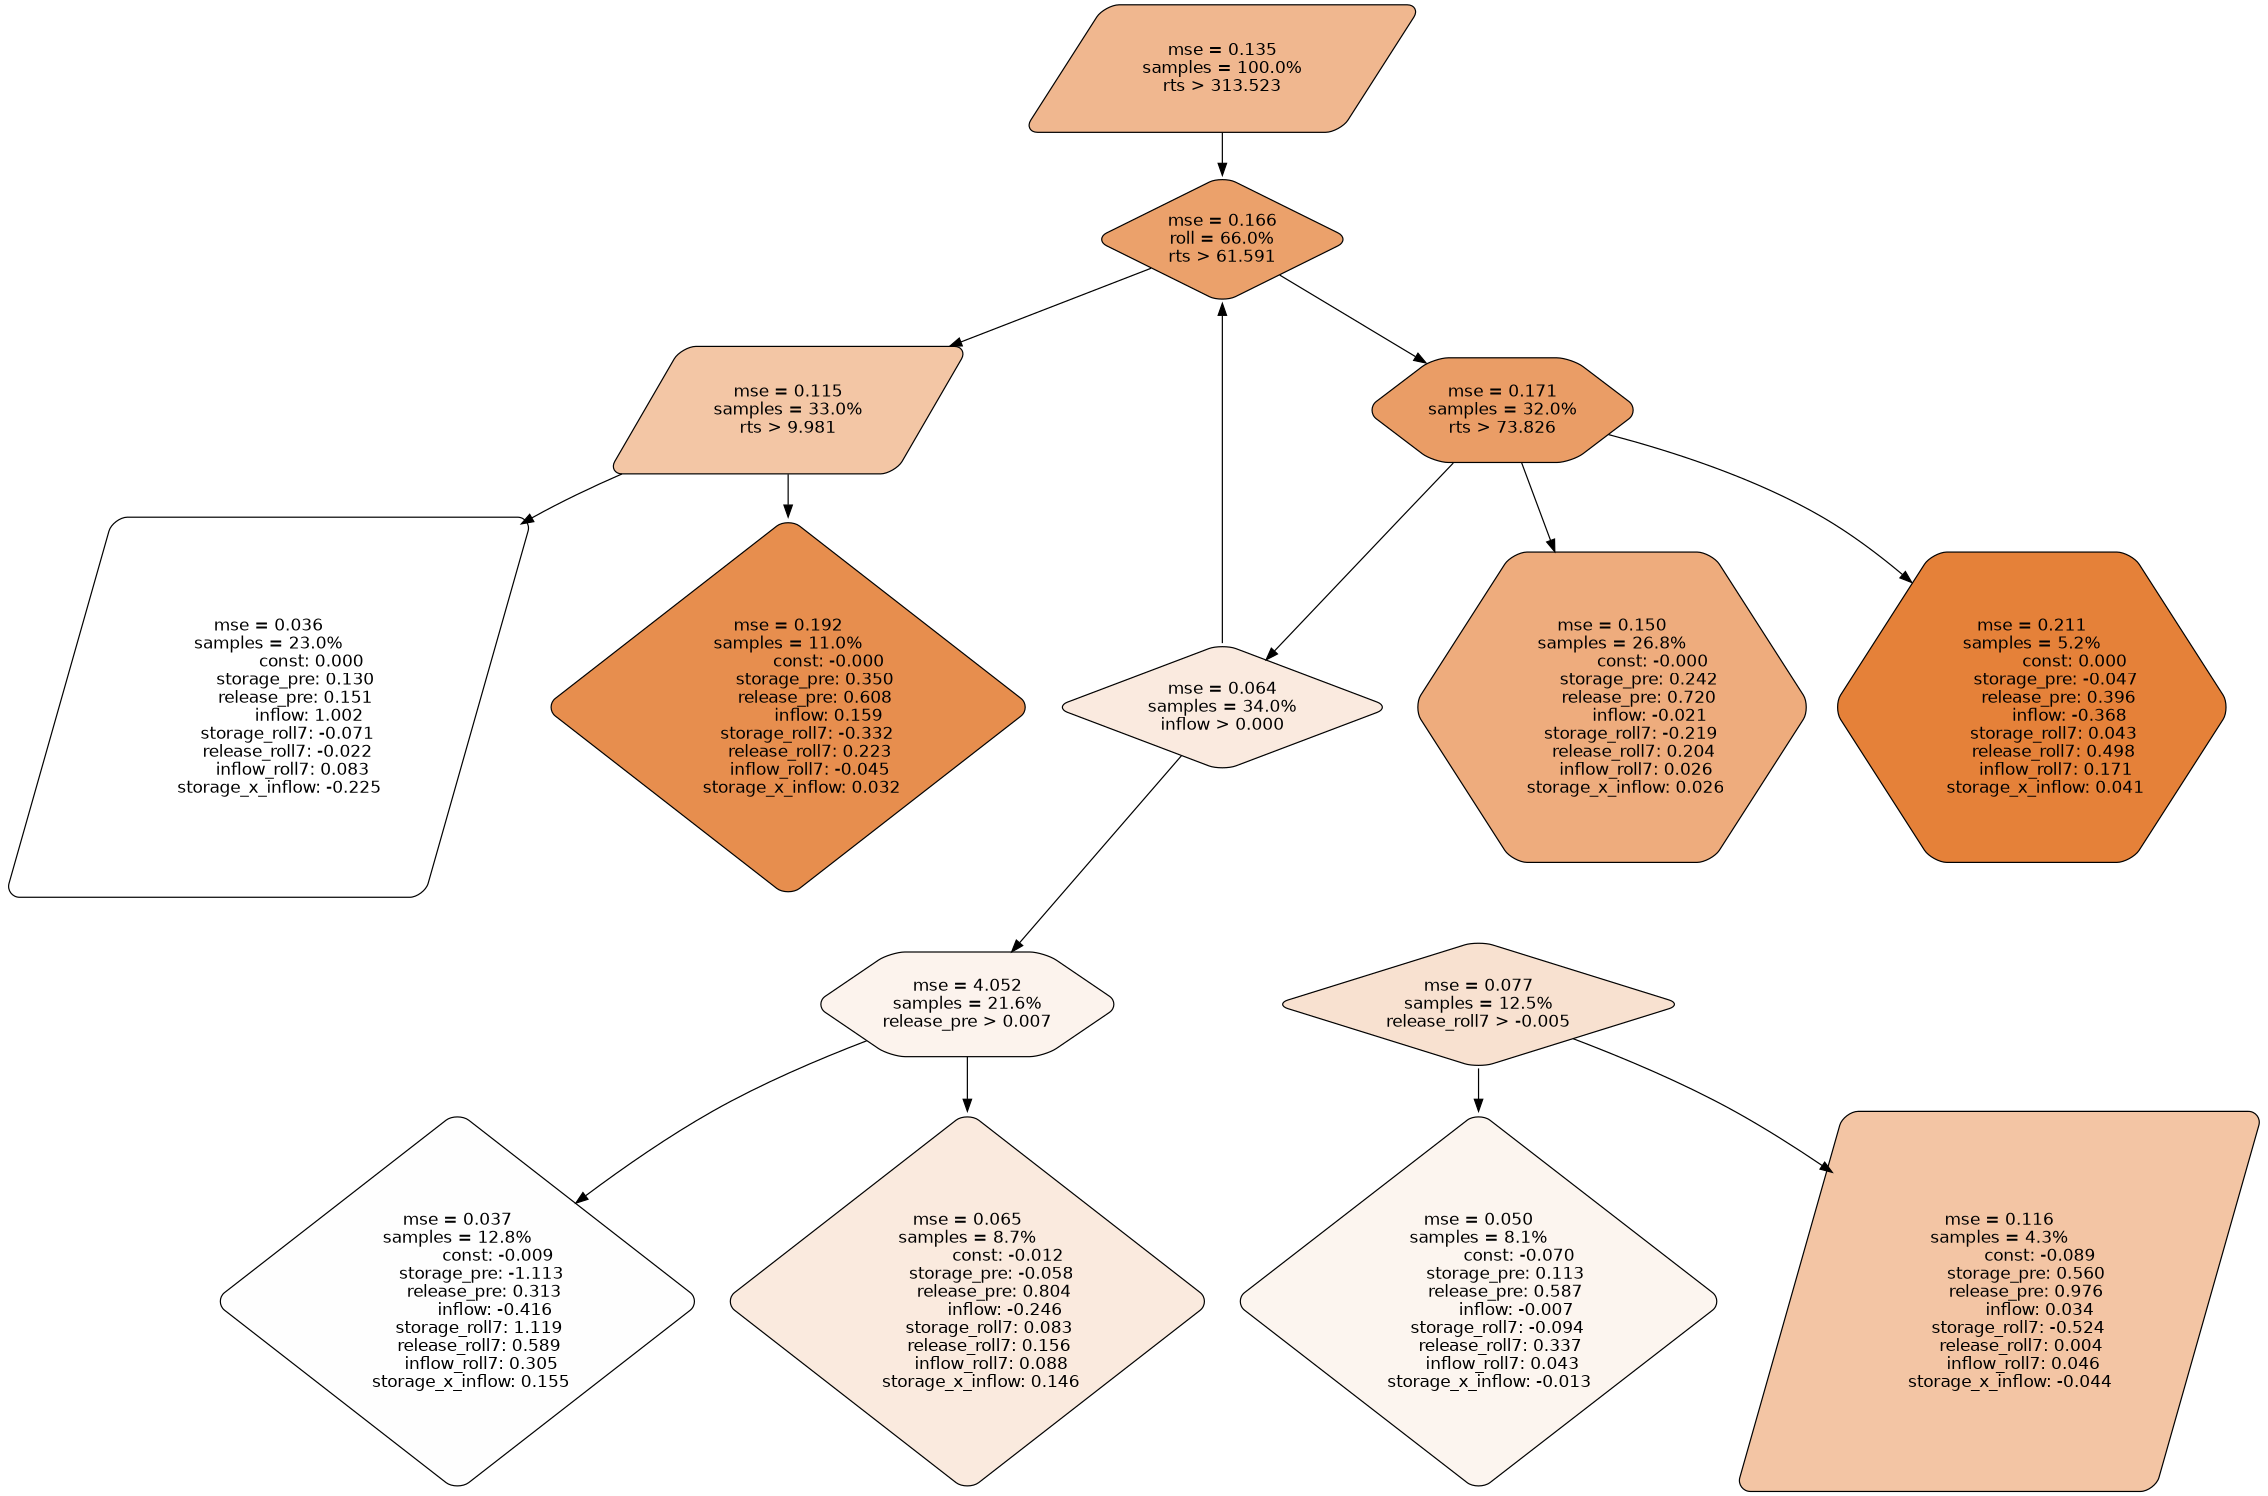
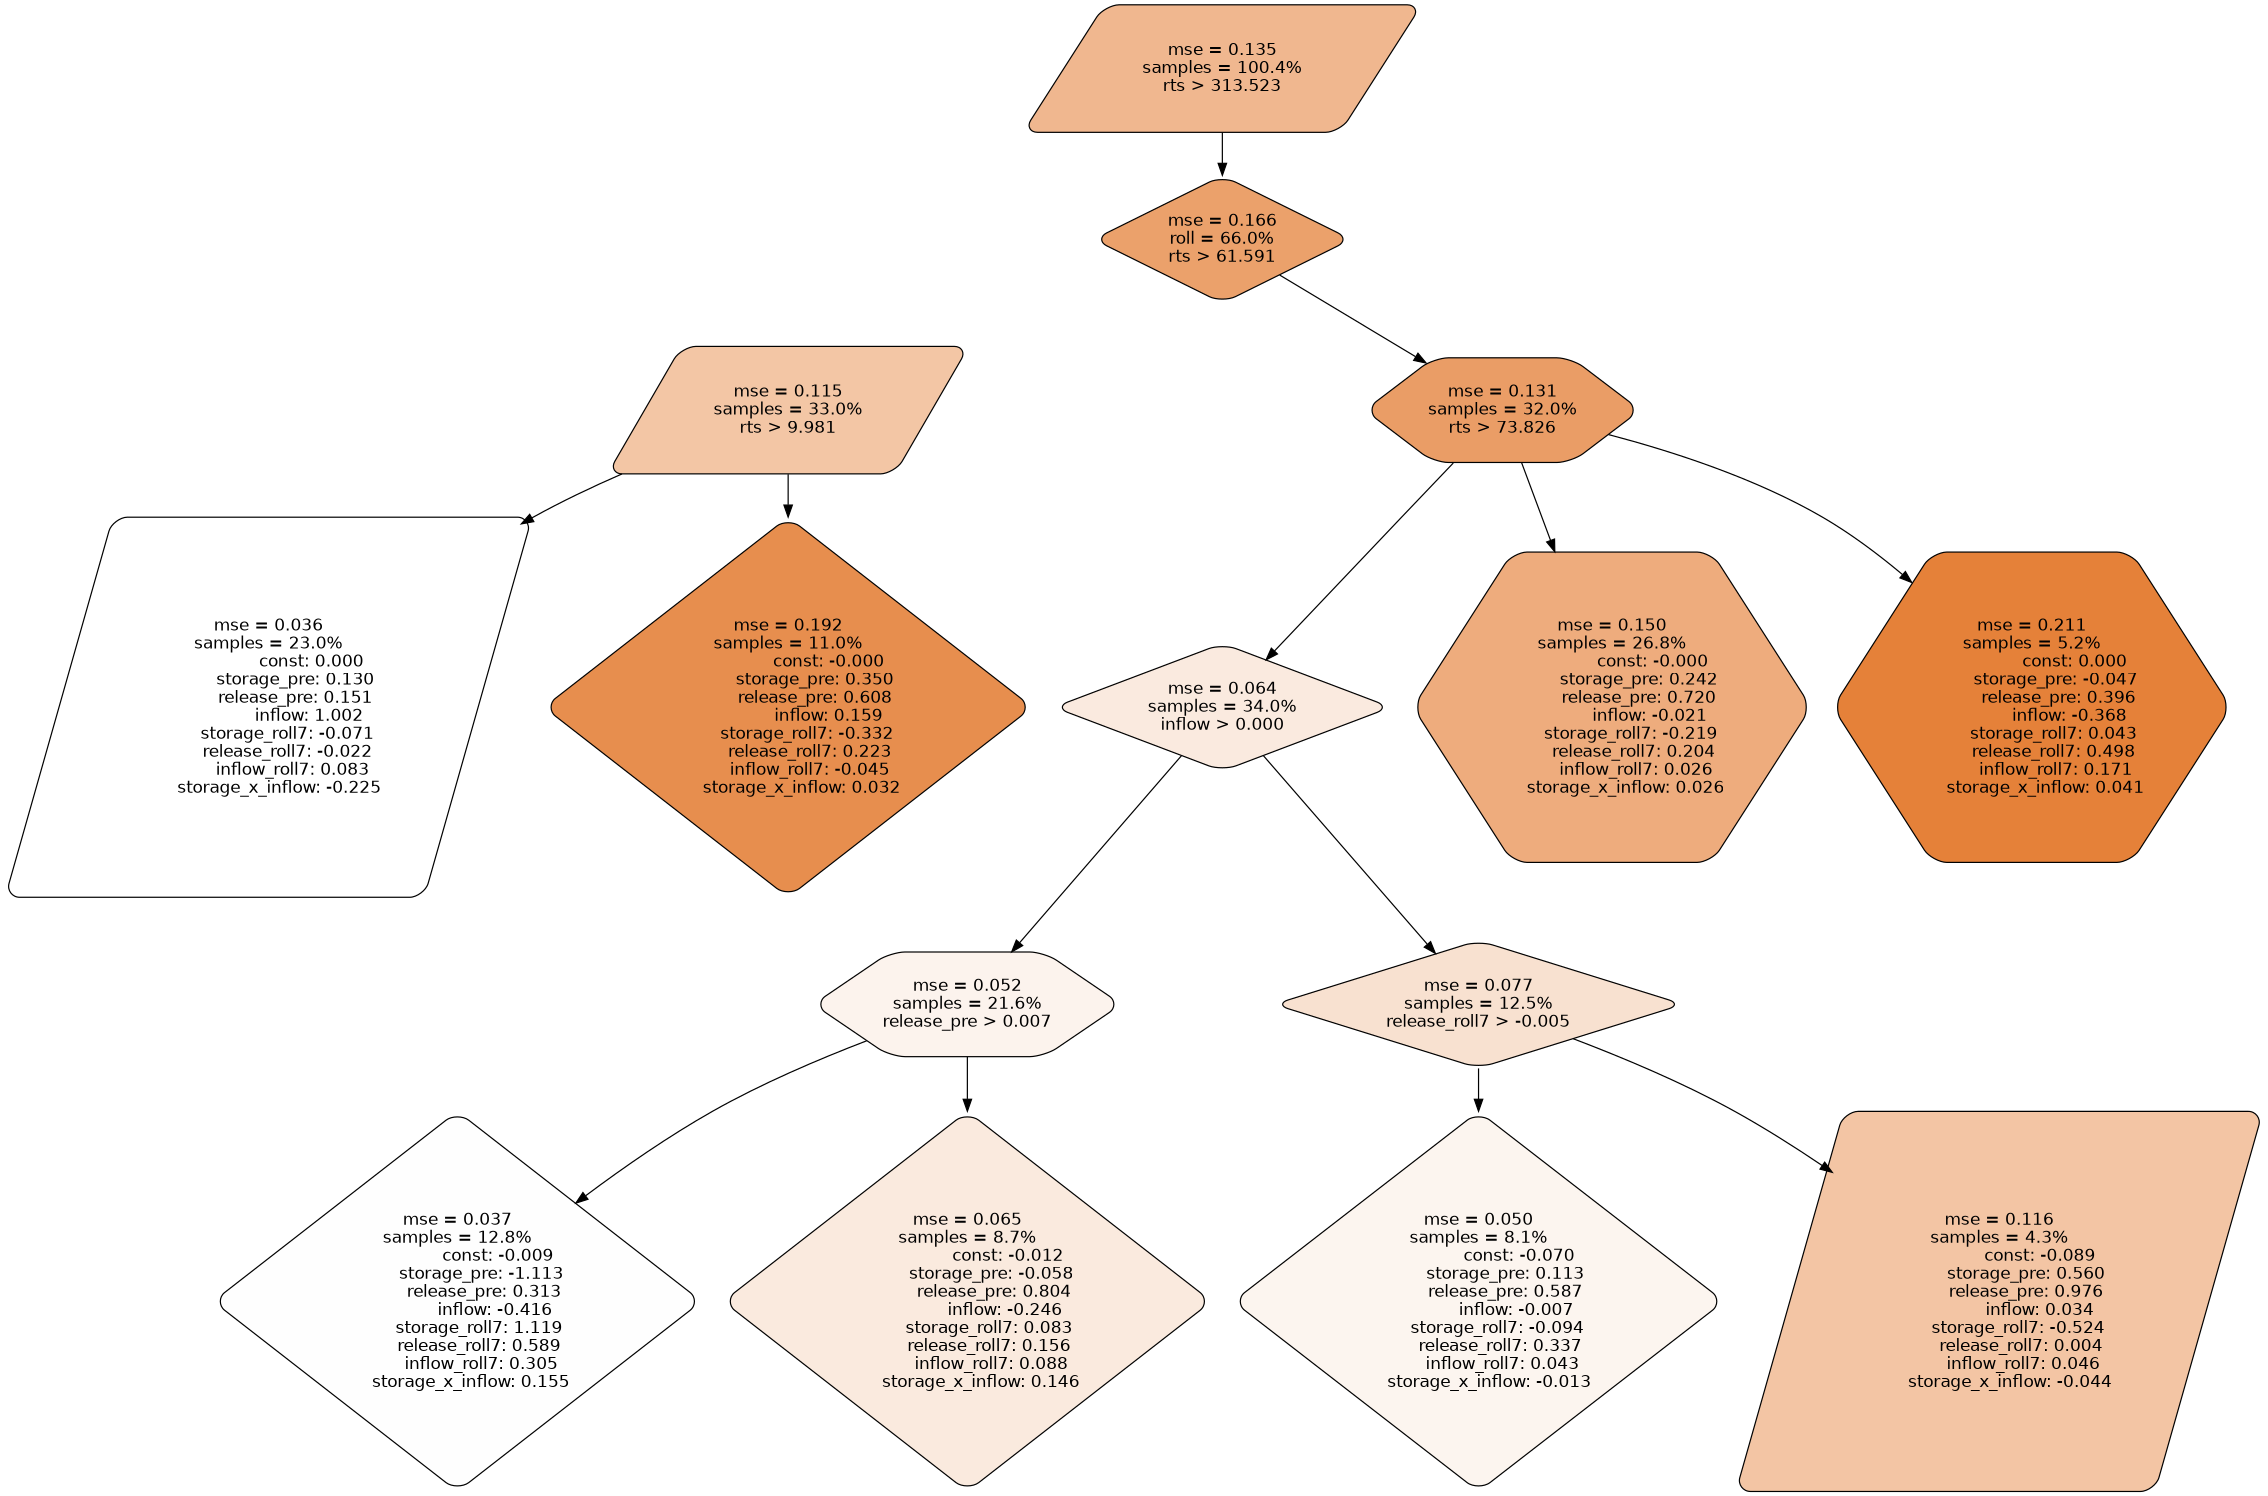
  digraph {
    node [color=black fontname=helvetica shape=diamond style="filled, rounded"]
    edge [fontname=helvetica]
-   n1 [fillcolor="#f0b78f" label="mse = 0.135\nsamples = 100.0%\nrts > 313.523" shape=parallelogram]
+   n1 [fillcolor="#f0b78f" label="mse = 0.135\nsamples = 100.4%\nrts > 313.523" shape=parallelogram]
    n2 [fillcolor="#eba16b" label="mse = 0.166\nroll = 66.0%\nrts > 61.591"]
    n3 [fillcolor="#faeadf" label="mse = 0.064\nsamples = 34.0%\ninflow > 0.000"]
-   n4 [fillcolor="#fcf3ed" label="mse = 4.052\nsamples = 21.6%\nrelease_pre > 0.007" shape=hexagon]
+   n4 [fillcolor="#fcf3ed" label="mse = 0.052\nsamples = 21.6%\nrelease_pre > 0.007" shape=hexagon]
    n5 [fillcolor="#f8e1d0" label="mse = 0.077\nsamples = 12.5%\nrelease_roll7 > -0.005"]
    n6 [fillcolor="#f3c6a5" label="mse = 0.115\nsamples = 33.0%\nrts > 9.981" shape=parallelogram]
-   n7 [fillcolor="#ea9d66" label="mse = 0.171\nsamples = 32.0%\nrts > 73.826" shape=hexagon]
+   n7 [fillcolor="#ea9d66" label="mse = 0.131\nsamples = 32.0%\nrts > 73.826" shape=hexagon]
    n8 [fillcolor="#fefefe" label="mse = 0.037\nsamples = 12.8%\n               const: -0.009\n         storage_pre: -1.113\n          release_pre: 0.313\n              inflow: -0.416\n        storage_roll7: 1.119\n        release_roll7: 0.589\n         inflow_roll7: 0.305\n     storage_x_inflow: 0.155"]
    n9 [fillcolor="#faeade" label="mse = 0.065\nsamples = 8.7%\n               const: -0.012\n         storage_pre: -0.058\n          release_pre: 0.804\n              inflow: -0.246\n        storage_roll7: 0.083\n        release_roll7: 0.156\n         inflow_roll7: 0.088\n     storage_x_inflow: 0.146"]
    n10 [fillcolor="#fcf5ef" label="mse = 0.050\nsamples = 8.1%\n               const: -0.070\n          storage_pre: 0.113\n          release_pre: 0.587\n              inflow: -0.007\n       storage_roll7: -0.094\n        release_roll7: 0.337\n         inflow_roll7: 0.043\n    storage_x_inflow: -0.013"]
    n11 [fillcolor="#f3c5a4" label="mse = 0.116\nsamples = 4.3%\n               const: -0.089\n          storage_pre: 0.560\n          release_pre: 0.976\n               inflow: 0.034\n       storage_roll7: -0.524\n        release_roll7: 0.004\n         inflow_roll7: 0.046\n    storage_x_inflow: -0.044" shape=parallelogram]
    n12 [fillcolor="#ffffff" label="mse = 0.036\nsamples = 23.0%\n                const: 0.000\n          storage_pre: 0.130\n          release_pre: 0.151\n               inflow: 1.002\n       storage_roll7: -0.071\n       release_roll7: -0.022\n         inflow_roll7: 0.083\n    storage_x_inflow: -0.225" shape=parallelogram]
    n13 [fillcolor="#e78e4e" label="mse = 0.192\nsamples = 11.0%\n               const: -0.000\n          storage_pre: 0.350\n          release_pre: 0.608\n               inflow: 0.159\n       storage_roll7: -0.332\n        release_roll7: 0.223\n        inflow_roll7: -0.045\n     storage_x_inflow: 0.032"]
    n14 [fillcolor="#eeac7d" label="mse = 0.150\nsamples = 26.8%\n               const: -0.000\n          storage_pre: 0.242\n          release_pre: 0.720\n              inflow: -0.021\n       storage_roll7: -0.219\n        release_roll7: 0.204\n         inflow_roll7: 0.026\n     storage_x_inflow: 0.026" shape=hexagon]
    n15 [fillcolor="#e58139" label="mse = 0.211\nsamples = 5.2%\n                const: 0.000\n         storage_pre: -0.047\n          release_pre: 0.396\n              inflow: -0.368\n        storage_roll7: 0.043\n        release_roll7: 0.498\n         inflow_roll7: 0.171\n     storage_x_inflow: 0.041" shape=hexagon]
    n1 -> n2
-   n2 -> n6
    n2 -> n7
    n3 -> n4
-   n3 -> n2
+   n3 -> n5
    n4 -> n8
    n4 -> n9
    n5 -> n10
    n5 -> n11
    n6 -> n12
    n6 -> n13
    n7 -> n3
    n7 -> n14
    n7 -> n15
  }
